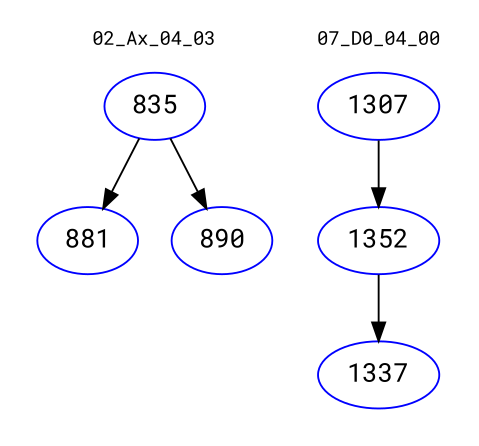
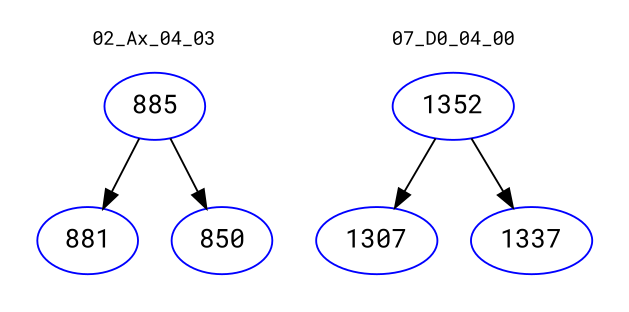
  digraph {
    fontname="Roboto Mono"
    node [color=blue fontname="Roboto Mono"]
    edge [color=black fontname="Roboto Mono"]
-   n1 [label=835]
+   n1 [label=885]
    n2 [label=881]
-   n3 [label=890]
+   n3 [label=850]
    n4 [label=1352]
    n5 [label=1307]
    n6 [label=1337]
    subgraph cluster_1 {
      color=white
      fontsize=10
      label="02_Ax_04_03"
      n1
      n2
      n3
    }
    subgraph cluster_2 {
      color=white
      fontsize=10
      label="07_D0_04_00"
      n4
      n5
      n6
    }
    n1 -> n2
    n1 -> n3
-   n5 -> n4
+   n4 -> n5
    n4 -> n6
  }
